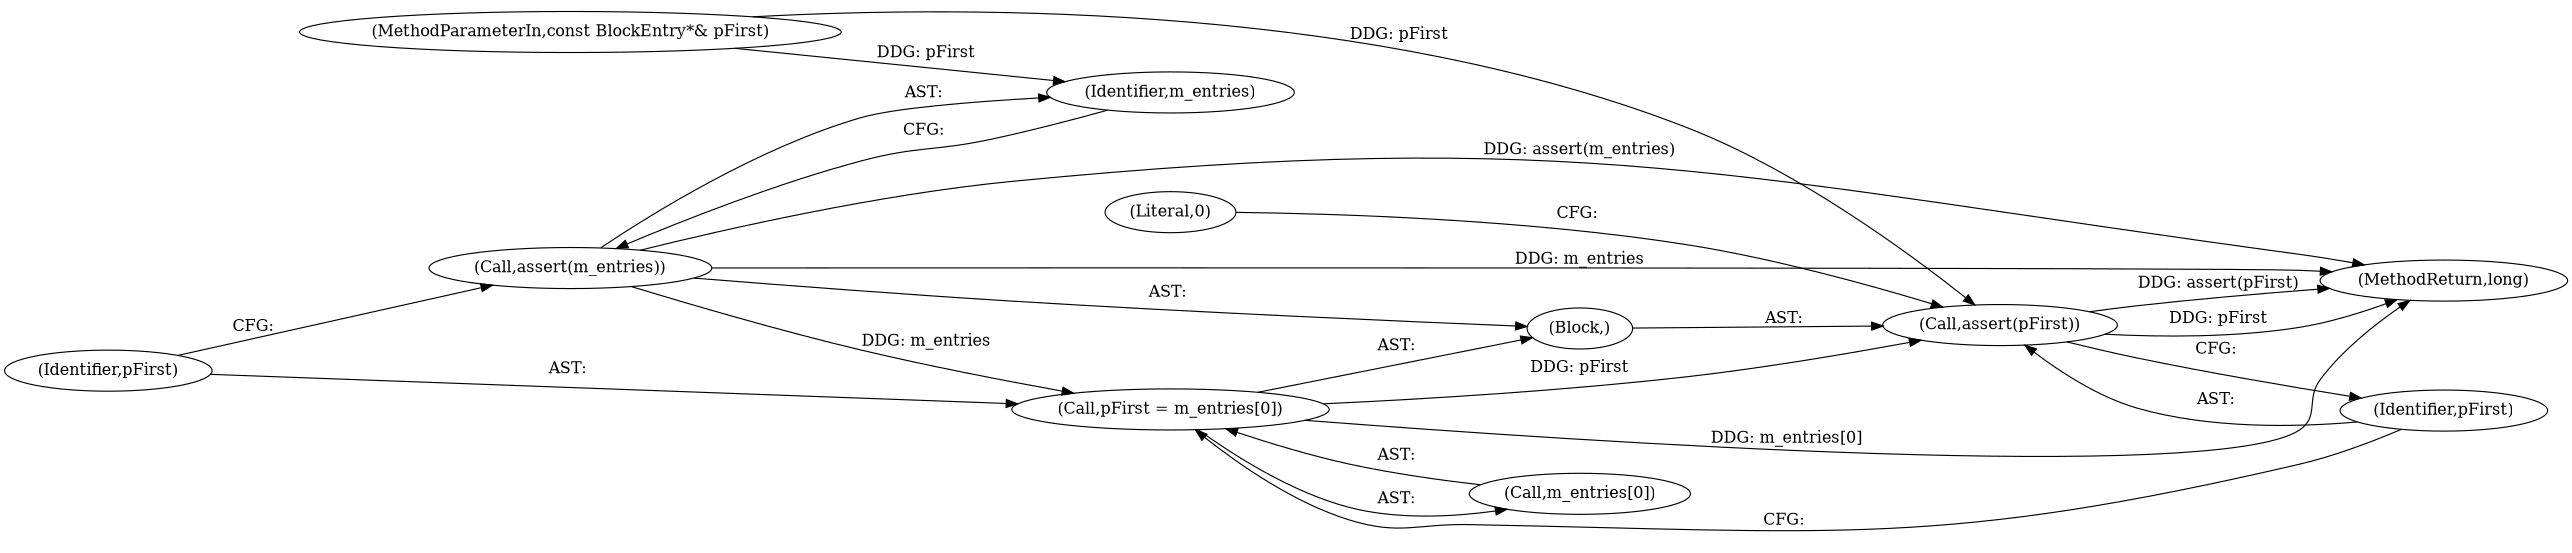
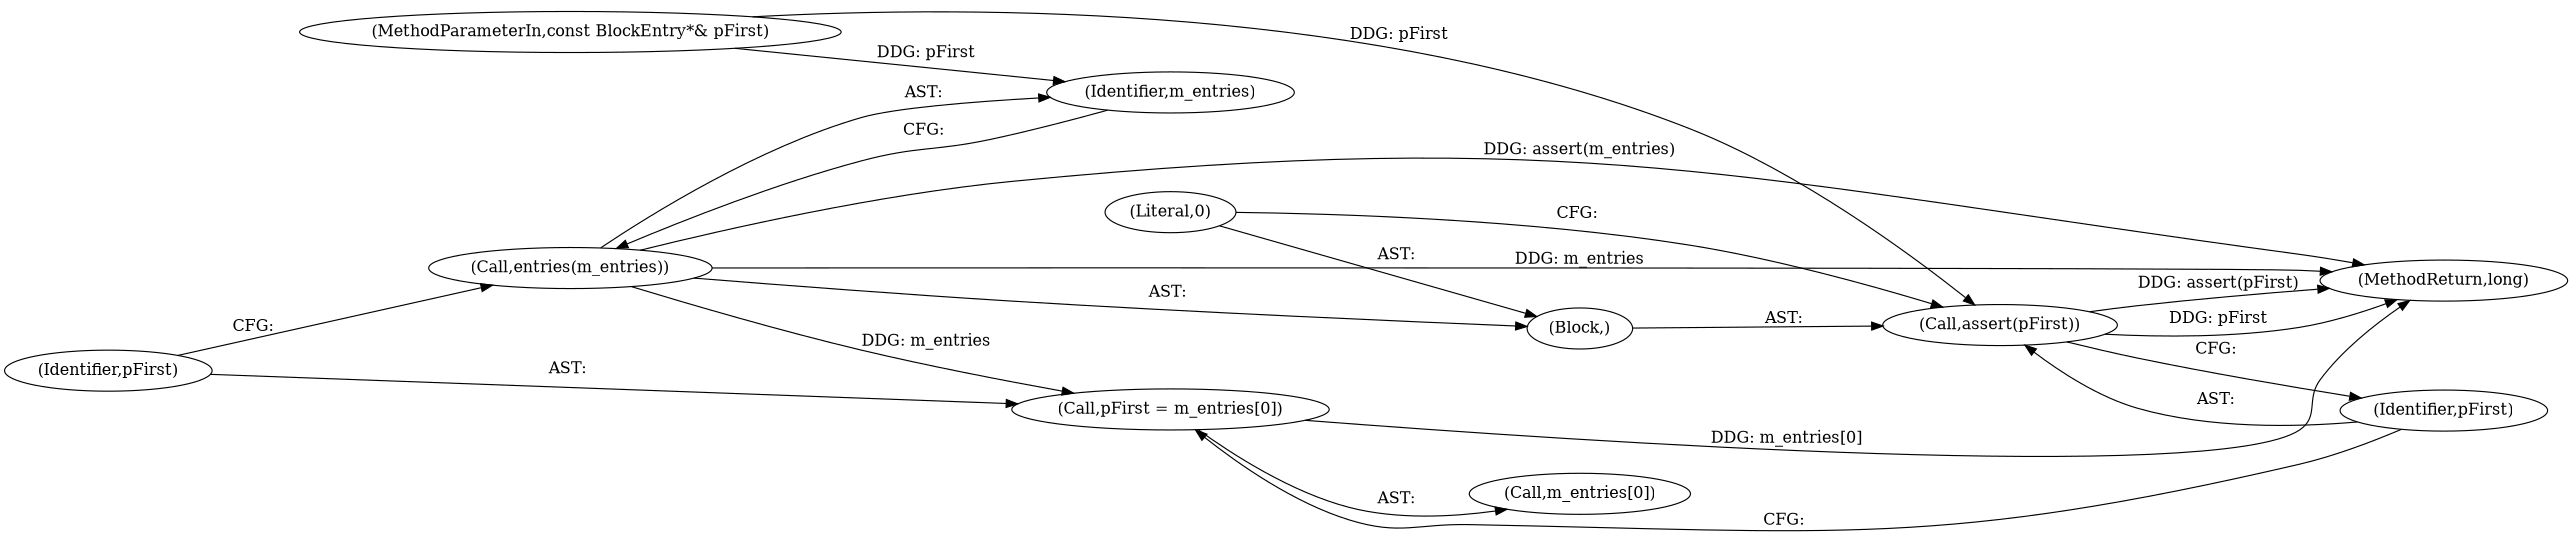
  digraph {
    rankdir=LR
-   n1 [label="(Call,assert(m_entries))"]
+   n1 [label="(Call,entries(m_entries))"]
    n2 [label="(Call,pFirst = m_entries[0])"]
    n3 [label="(MethodReturn,long)"]
    n4 [label="(Block,)"]
    n5 [label="(Identifier,m_entries)"]
    n6 [label="(Call,assert(pFirst))"]
    n7 [label="(Call,m_entries[0])"]
    n8 [label="(Identifier,pFirst)"]
    n9 [label="(Literal,0)"]
    n10 [label="(Identifier,pFirst)"]
    n11 [label="(MethodParameterIn,const BlockEntry*& pFirst)"]
    n1 -> n2 [label="DDG: m_entries"]
    n1 -> n3 [label="DDG: m_entries"]
    n1 -> n3 [label="DDG: assert(m_entries)"]
    n1 -> n4 [label="AST: "]
    n1 -> n5 [label="AST: "]
    n2 -> n3 [label="DDG: m_entries[0]"]
-   n2 -> n4 [label="AST: "]
-   n2 -> n6 [label="DDG: pFirst"]
+   n9 -> n4 [label="AST: "]
    n2 -> n7 [label="AST: "]
    n4 -> n6 [label="AST: "]
    n5 -> n1 [label="CFG: "]
    n6 -> n3 [label="DDG: assert(pFirst)"]
    n6 -> n3 [label="DDG: pFirst"]
    n6 -> n8 [label="CFG: "]
-   n7 -> n2 [label="AST: "]
    n8 -> n2 [label="CFG: "]
    n8 -> n6 [label="AST: "]
    n9 -> n6 [label="CFG: "]
    n10 -> n1 [label="CFG: "]
    n10 -> n2 [label="AST: "]
    n11 -> n5 [label="DDG: pFirst"]
    n11 -> n6 [label="DDG: pFirst"]
  }
